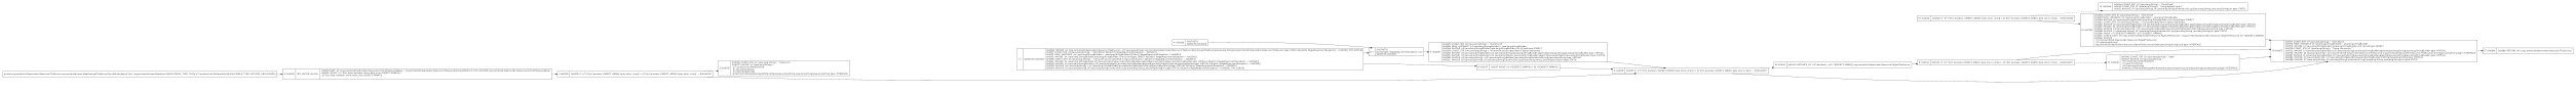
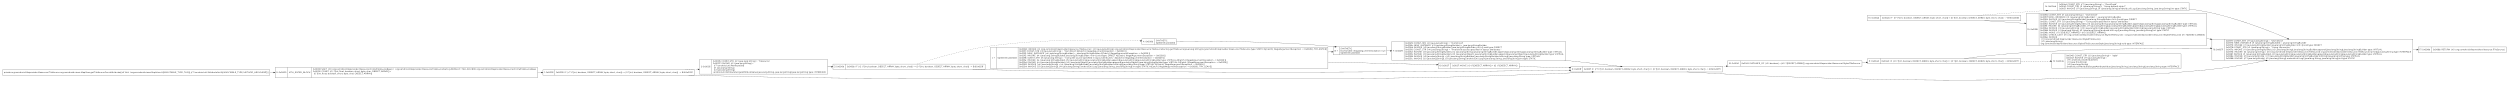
  digraph {
    fontname=Montserrat
    rankdir=LR
    node [fontname=Montserrat shape=record]
    edge [fontname=Montserrat]
-   n1 [label="{0\:\ 0x0000|STR_ENTER_BLOCK\l|0x0000: SGET  (r0 I:org.osmdroid.tileprovider.tilesource.OnlineTileSourceBase) =  org.osmdroid.tileprovider.tilesource.TileSourceFactory.DEFAULT_TILE_SOURCE org.osmdroid.tileprovider.tilesource.OnlineTileSourceBase \l0x0002: CONST  (r1 I:?[int, float, boolean, short, byte, char, OBJECT, ARRAY]) = \l  (0 ?[int, float, boolean, short, byte, char, OBJECT, ARRAY])\l \l}"]
+   n1 [label="{0\:\ 0x0000|MTH_ENTER_BLOCK\l|0x0000: SGET  (r0 I:org.osmdroid.tileprovider.tilesource.OnlineTileSourceBase) =  org.osmdroid.tileprovider.tilesource.TileSourceFactory.DEFAULT_TILE_SOURCE org.osmdroid.tileprovider.tilesource.OnlineTileSourceBase \l0x0002: CONST  (r1 I:?[int, float, boolean, short, byte, char, OBJECT, ARRAY]) = \l  (0 ?[int, float, boolean, short, byte, char, OBJECT, ARRAY])\l \l}"]
    n2 [label="{1\:\ 0x0003|0x0003: IF  (r7 I:?[int, boolean, OBJECT, ARRAY, byte, short, char]) == (0 ?[int, boolean, OBJECT, ARRAY, byte, short, char])  \-\> B:9:0x003f \l}"]
    n3 [label="{2\:\ 0x0005|0x0005: CONST_STR  (r2 I:java.lang.String) =  \"tilesource\" \l0x0007: INVOKE  (r2 I:java.lang.String) = \l  (r7 I:android.util.AttributeSet)\l  (r1 I:java.lang.String)\l  (r2 I:java.lang.String)\l android.util.AttributeSet.getAttributeValue(java.lang.String, java.lang.String):java.lang.String type: INTERFACE \l}"]
    n4 [label="{9\:\ 0x003f|0x003f: IF  (r7 I:?[int, boolean, OBJECT, ARRAY, byte, short, char]) == (0 ?[int, boolean, OBJECT, ARRAY, byte, short, char])  \-\> B:16:0x0071 \l}"]
+   n5 [label="{3\:\ 0x000b|0x000b: IF  (r2 I:?[int, boolean, OBJECT, ARRAY, byte, short, char]) == (0 ?[int, boolean, OBJECT, ARRAY, byte, short, char])  \-\> B:9:0x003f \l}"]
    n6 [label="{10\:\ 0x0041|0x0041: INSTANCE_OF  (r2 I:boolean) = (r0 I:?[OBJECT, ARRAY]) org.osmdroid.tileprovider.tilesource.IStyledTileSource \l}"]
    n7 [label="{16\:\ 0x0071|0x0071: CONST_STR  (r7 I:java.lang.String) =  \"OsmDroid\" \l0x0073: NEW_INSTANCE  (r1 I:java.lang.StringBuilder) =  java.lang.StringBuilder \l0x0075: INVOKE  (r1 I:java.lang.StringBuilder) java.lang.StringBuilder.\<init\>():void type: DIRECT \l0x0078: CONST_STR  (r2 I:java.lang.String) =  \"Using tile source: \" \l0x007a: INVOKE  (r1 I:java.lang.StringBuilder), (r2 I:java.lang.String) java.lang.StringBuilder.append(java.lang.String):java.lang.StringBuilder type: VIRTUAL \l0x007d: INVOKE  (r2 I:java.lang.String) = (r0 I:org.osmdroid.tileprovider.tilesource.ITileSource) org.osmdroid.tileprovider.tilesource.ITileSource.name():java.lang.String type: INTERFACE \l0x0081: INVOKE  (r1 I:java.lang.StringBuilder), (r2 I:java.lang.String) java.lang.StringBuilder.append(java.lang.String):java.lang.StringBuilder type: VIRTUAL \l0x0084: INVOKE  (r1 I:java.lang.String) = (r1 I:java.lang.StringBuilder) java.lang.StringBuilder.toString():java.lang.String type: VIRTUAL \l0x0088: INVOKE  (r7 I:java.lang.String), (r1 I:java.lang.String) android.util.Log.i(java.lang.String, java.lang.String):int type: STATIC \l}"]
    n8 [label="{4\:\ 0x000d|SYNTHETIC\lSplitter:B:4:0x000d\l}"]
    n9 [label="{8\:\ ?|SYNTHETIC\lExcHandler: IllegalArgumentException null\lSplitter:B:4:0x000d\l}"]
    n10 [label="{5\:\ ?|Splitter:B:4:0x000d\l|0x000d: INVOKE  (r2 I:org.osmdroid.tileprovider.tilesource.ITileSource) = (r2 I:java.lang.String) org.osmdroid.tileprovider.tilesource.TileSourceFactory.getTileSource(java.lang.String):org.osmdroid.tileprovider.tilesource.ITileSource type: STATIC A[Catch:\{ IllegalArgumentException \-\> 0x0029 \}, TRY_ENTER]\l0x0011: CONST_STR  (r3 I:java.lang.String) =  \"OsmDroid\" A[Catch:\{ IllegalArgumentException \-\> 0x0029 \}]\l0x0013: NEW_INSTANCE  (r4 I:java.lang.StringBuilder) =  java.lang.StringBuilder A[Catch:\{ IllegalArgumentException \-\> 0x0029 \}]\l0x0015: INVOKE  (r4 I:java.lang.StringBuilder) java.lang.StringBuilder.\<init\>():void type: DIRECT A[Catch:\{ IllegalArgumentException \-\> 0x0029 \}]\l0x0018: CONST_STR  (r5 I:java.lang.String) =  \"Using tile source specified in layout attributes: \" A[Catch:\{ IllegalArgumentException \-\> 0x0029 \}]\l0x001a: INVOKE  (r4 I:java.lang.StringBuilder), (r5 I:java.lang.String) java.lang.StringBuilder.append(java.lang.String):java.lang.StringBuilder type: VIRTUAL A[Catch:\{ IllegalArgumentException \-\> 0x0029 \}]\l0x001d: INVOKE  (r4 I:java.lang.StringBuilder), (r2 I:java.lang.Object) java.lang.StringBuilder.append(java.lang.Object):java.lang.StringBuilder type: VIRTUAL A[Catch:\{ IllegalArgumentException \-\> 0x0029 \}]\l0x0020: INVOKE  (r4 I:java.lang.String) = (r4 I:java.lang.StringBuilder) java.lang.StringBuilder.toString():java.lang.String type: VIRTUAL A[Catch:\{ IllegalArgumentException \-\> 0x0029 \}]\l0x0024: INVOKE  (r3 I:java.lang.String), (r4 I:java.lang.String) android.util.Log.i(java.lang.String, java.lang.String):int type: STATIC A[Catch:\{ IllegalArgumentException \-\> 0x0029 \}, TRY_LEAVE]\l}"]
    n11 [label="{6\:\ 0x0027|0x0027: MOVE  (r0 I:?[OBJECT, ARRAY]) = (r2 I:?[OBJECT, ARRAY]) \l}"]
    n12 [label="{7\:\ 0x0029|0x0029: CONST_STR  (r2 I:java.lang.String) =  \"OsmDroid\" \l0x002b: NEW_INSTANCE  (r3 I:java.lang.StringBuilder) =  java.lang.StringBuilder \l0x002d: INVOKE  (r3 I:java.lang.StringBuilder) java.lang.StringBuilder.\<init\>():void type: DIRECT \l0x0030: CONST_STR  (r4 I:java.lang.String) =  \"Invalid tile source specified in layout attributes: \" \l0x0032: INVOKE  (r3 I:java.lang.StringBuilder), (r4 I:java.lang.String) java.lang.StringBuilder.append(java.lang.String):java.lang.StringBuilder type: VIRTUAL \l0x0035: INVOKE  (r3 I:java.lang.StringBuilder), (r0 I:java.lang.Object) java.lang.StringBuilder.append(java.lang.Object):java.lang.StringBuilder type: VIRTUAL \l0x0038: INVOKE  (r3 I:java.lang.String) = (r3 I:java.lang.StringBuilder) java.lang.StringBuilder.toString():java.lang.String type: VIRTUAL \l0x003c: INVOKE  (r2 I:java.lang.String), (r3 I:java.lang.String) android.util.Log.w(java.lang.String, java.lang.String):int type: STATIC \l}"]
    n13 [label="{11\:\ 0x0043|0x0043: IF  (r2 I:?[int, boolean, OBJECT, ARRAY, byte, short, char]) == (0 ?[int, boolean, OBJECT, ARRAY, byte, short, char])  \-\> B:16:0x0071 \l}"]
    n14 [label="{17\:\ 0x008b|0x008b: RETURN  (r0 I:org.osmdroid.tileprovider.tilesource.ITileSource) \l}"]
    n15 [label="{12\:\ 0x0045|0x0045: CONST_STR  (r2 I:java.lang.String) =  \"style\" \l0x0047: INVOKE  (r7 I:java.lang.String) = \l  (r7 I:android.util.AttributeSet)\l  (r1 I:java.this.String)\l  (r2 I:java.lang.String)\l android.util.AttributeSet.getAttributeValue(java.lang.String, java.lang.String):java.lang.String type: INTERFACE \l}"]
    n16 [label="{13\:\ 0x004b|0x004b: IF  (r7 I:?[int, boolean, OBJECT, ARRAY, byte, short, char]) != (0 ?[int, boolean, OBJECT, ARRAY, byte, short, char])  \-\> B:15:0x0055 \l}"]
    n17 [label="{14\:\ 0x004d|0x004d: CONST_STR  (r7 I:java.lang.String) =  \"OsmDroid\" \l0x004f: CONST_STR  (r1 I:java.lang.String) =  \"Using default style: 1\" \l0x0051: INVOKE  (r7 I:java.lang.String), (r1 I:java.lang.String) android.util.Log.i(java.lang.String, java.lang.String):int type: STATIC \l}"]
    n18 [label="{15\:\ 0x0055|0x0055: CONST_STR  (r1 I:java.lang.String) =  \"OsmDroid\" \l0x0057: NEW_INSTANCE  (r2 I:java.lang.StringBuilder) =  java.lang.StringBuilder \l0x0059: INVOKE  (r2 I:java.lang.StringBuilder) java.lang.StringBuilder.\<init\>():void type: DIRECT \l0x005c: CONST_STR  (r3 I:java.lang.String) =  \"Using style specified in layout attributes: \" \l0x005e: INVOKE  (r2 I:java.lang.StringBuilder), (r3 I:java.lang.String) java.lang.StringBuilder.append(java.lang.String):java.lang.StringBuilder type: VIRTUAL \l0x0061: INVOKE  (r2 I:java.lang.StringBuilder), (r7 I:java.lang.String) java.lang.StringBuilder.append(java.lang.String):java.lang.StringBuilder type: VIRTUAL \l0x0064: INVOKE  (r2 I:java.lang.String) = (r2 I:java.lang.StringBuilder) java.lang.StringBuilder.toString():java.lang.String type: VIRTUAL \l0x0068: INVOKE  (r1 I:java.lang.String), (r2 I:java.lang.String) android.util.Log.i(java.lang.String, java.lang.String):int type: STATIC \l0x006b: MOVE  (r1 I:?[OBJECT, ARRAY]) = (r0 I:?[OBJECT, ARRAY]) \l0x006c: CHECK_CAST  (r1 I:org.osmdroid.tileprovider.tilesource.IStyledTileSource) = (org.osmdroid.tileprovider.tilesource.IStyledTileSource) (r1 I:?[OBJECT, ARRAY]) \l0x006e: INVOKE  \l  (r1 I:org.osmdroid.tileprovider.tilesource.IStyledTileSource)\l  (r7 I:java.lang.String)\l org.osmdroid.tileprovider.tilesource.IStyledTileSource.setStyle(java.lang.String):void type: INTERFACE \l}"]
    n19 [label="{private org.osmdroid.tileprovider.tilesource.ITileSource org.osmdroid.views.MapView.getTileSourceFromAttributes((r6 'this' I:org.osmdroid.views.MapView A[IMMUTABLE_TYPE, THIS]), (r7 I:android.util.AttributeSet A[IMMUTABLE_TYPE, METHOD_ARGUMENT])) }"]
    n1 -> n2
    n2 -> n3 [style=dashed]
    n2 -> n4
+   n3 -> n5
    n4 -> n6 [style=dashed]
    n4 -> n7
+   n5 -> n4
+   n5 -> n8 [style=dashed]
    n6 -> n13
    n7 -> n14
    n8 -> n9
    n9 -> n12
    n10 -> n9
    n10 -> n11
    n11 -> n4
    n12 -> n4
    n13 -> n7
    n13 -> n15 [style=dashed]
    n16 -> n17 [style=dashed]
    n16 -> n18
-   n15 -> n7
+   n17 -> n7
    n18 -> n7
    n19 -> n1
  }
